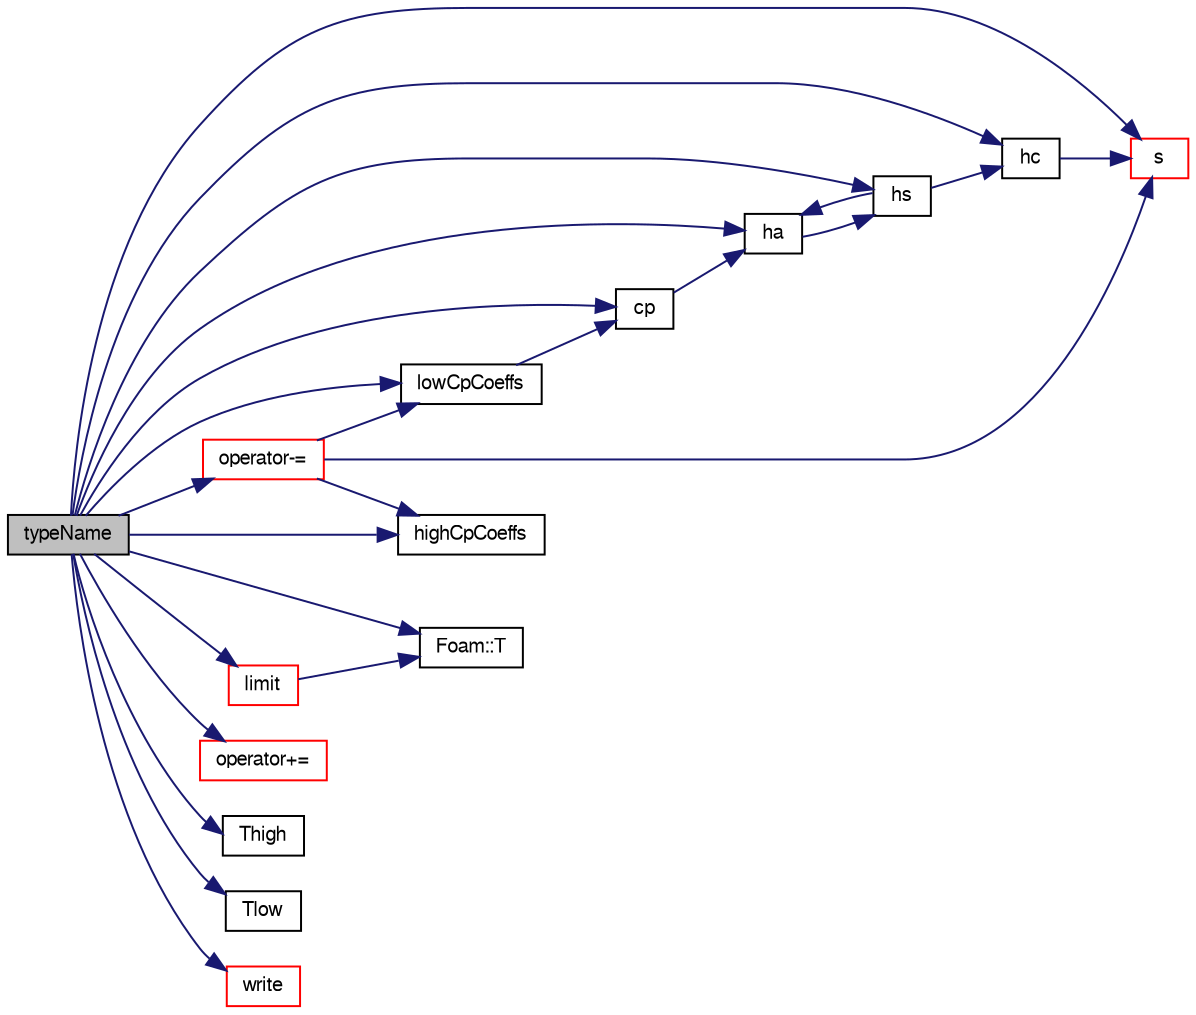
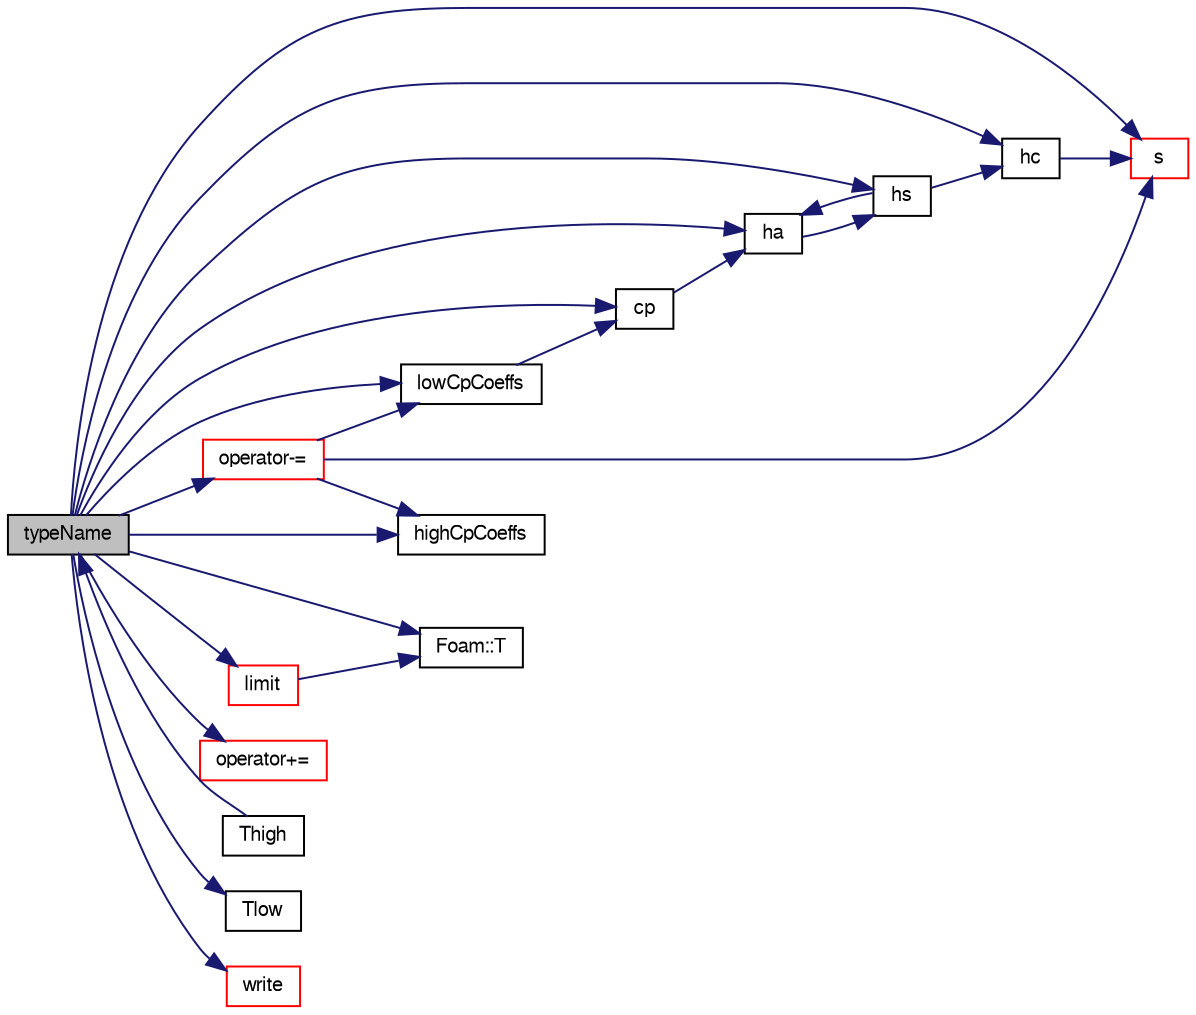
  digraph {
    rankdir=LR
    node [color=black fontname=FreeSans fontsize=10 shape=record]
    edge [color=midnightblue fontname=FreeSans fontsize=10 labelfontname=FreeSans labelfontsize=10 style=solid]
    n1 [fillcolor=grey75 fontcolor=black height=0.2 label=typeName style=filled width=0.4]
    n2 [height=0.2 label=cp width=0.4]
    n3 [height=0.2 label=ha width=0.4]
    n4 [height=0.2 label=hs width=0.4]
    n5 [height=0.2 label=hc width=0.4]
    n6 [color=red height=0.2 label=s width=0.4]
    n7 [height=0.2 label=highCpCoeffs width=0.4]
    n8 [color=red height=0.2 label=limit width=0.4]
    n9 [height=0.2 label="Foam::T" width=0.4]
    n10 [height=0.2 label=lowCpCoeffs width=0.4]
    n11 [color=red height=0.2 label="operator+=" width=0.4]
    n12 [color=red height=0.2 label="operator-=" width=0.4]
    n13 [height=0.2 label=Thigh width=0.4]
    n14 [height=0.2 label=Tlow width=0.4]
    n15 [color=red height=0.2 label=write width=0.4]
    n1 -> n2
    n1 -> n3
    n1 -> n4
    n1 -> n5
    n1 -> n6
    n1 -> n7
    n1 -> n8
    n1 -> n9
    n1 -> n10
    n1 -> n11
    n1 -> n12
-   n1 -> n13
+   n13 -> n1
    n1 -> n14
    n1 -> n15
    n2 -> n3
    n3 -> n4
    n4 -> n3
    n4 -> n5
    n5 -> n6
    n8 -> n9
    n10 -> n2
    n12 -> n6
    n12 -> n7
    n12 -> n10
  }
